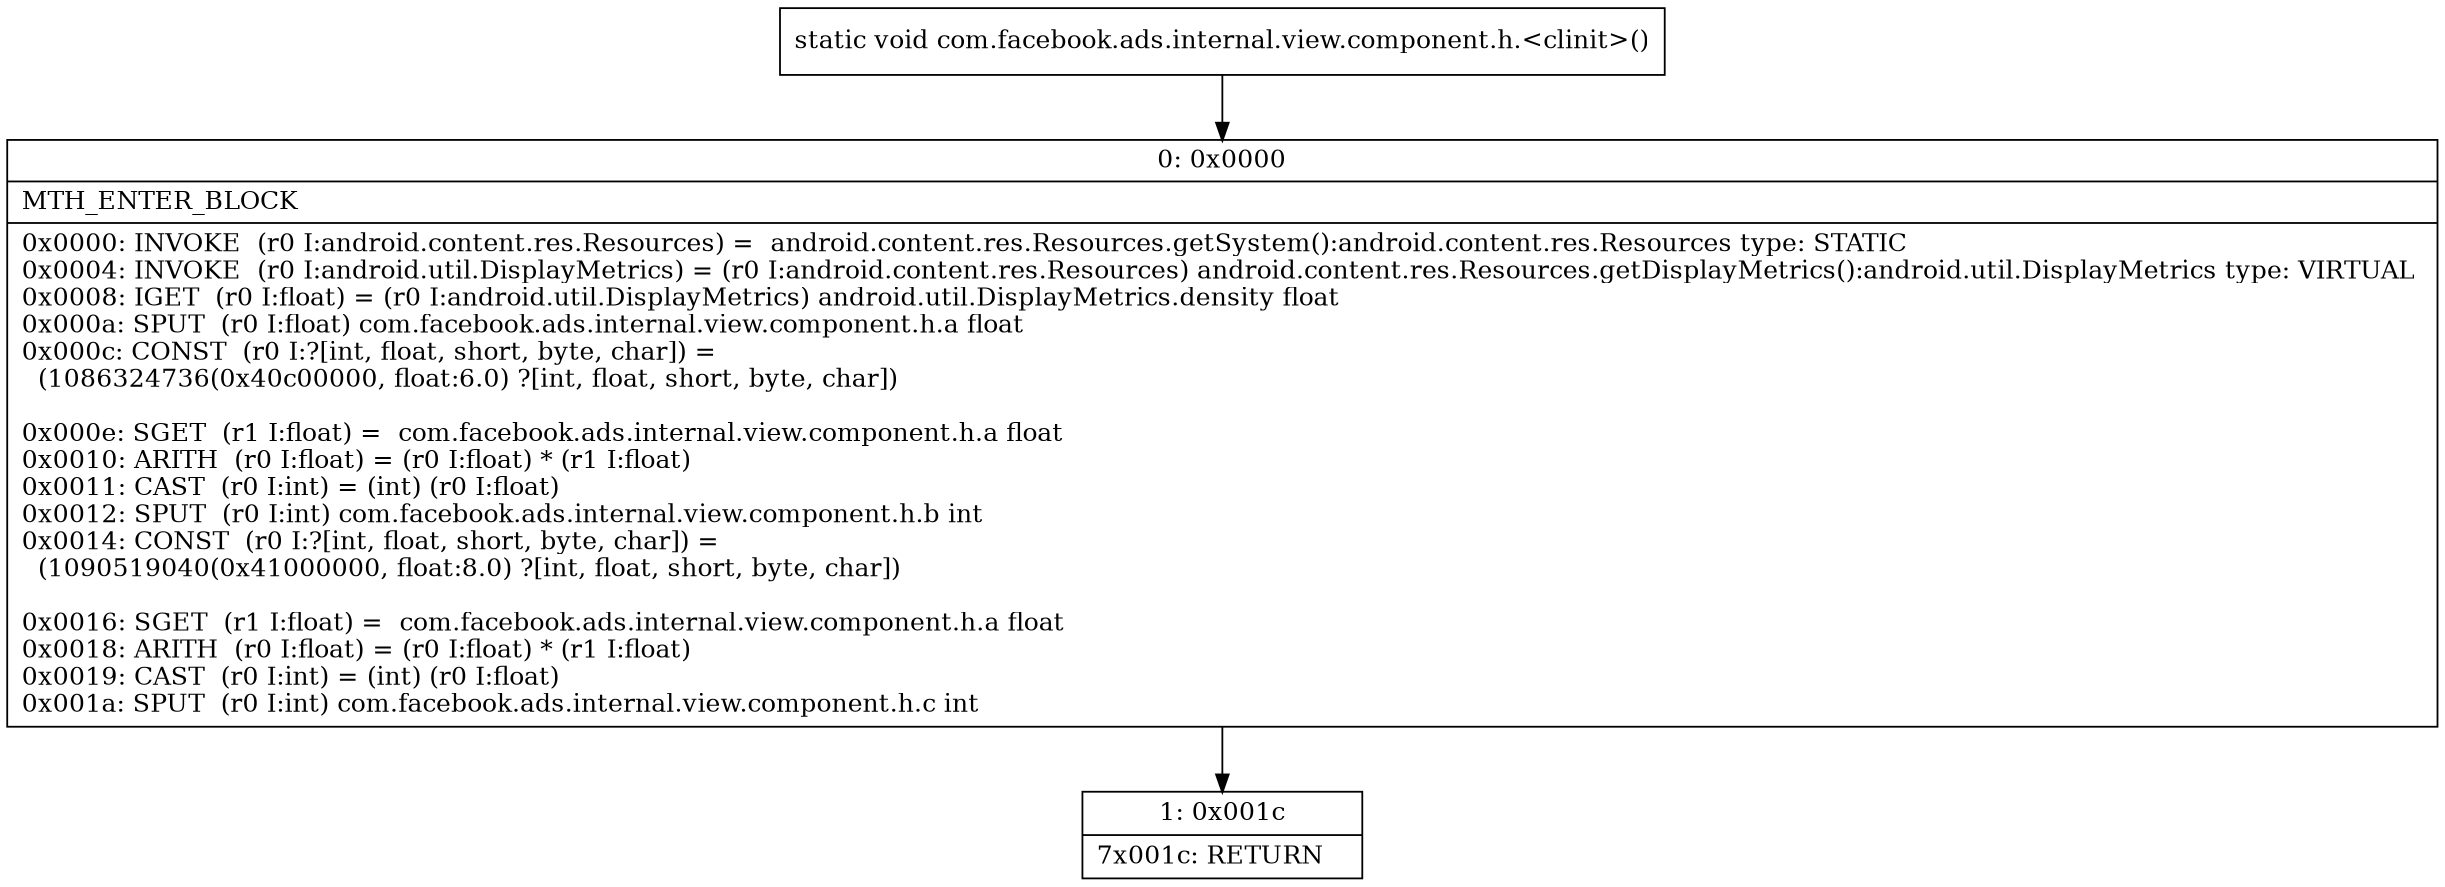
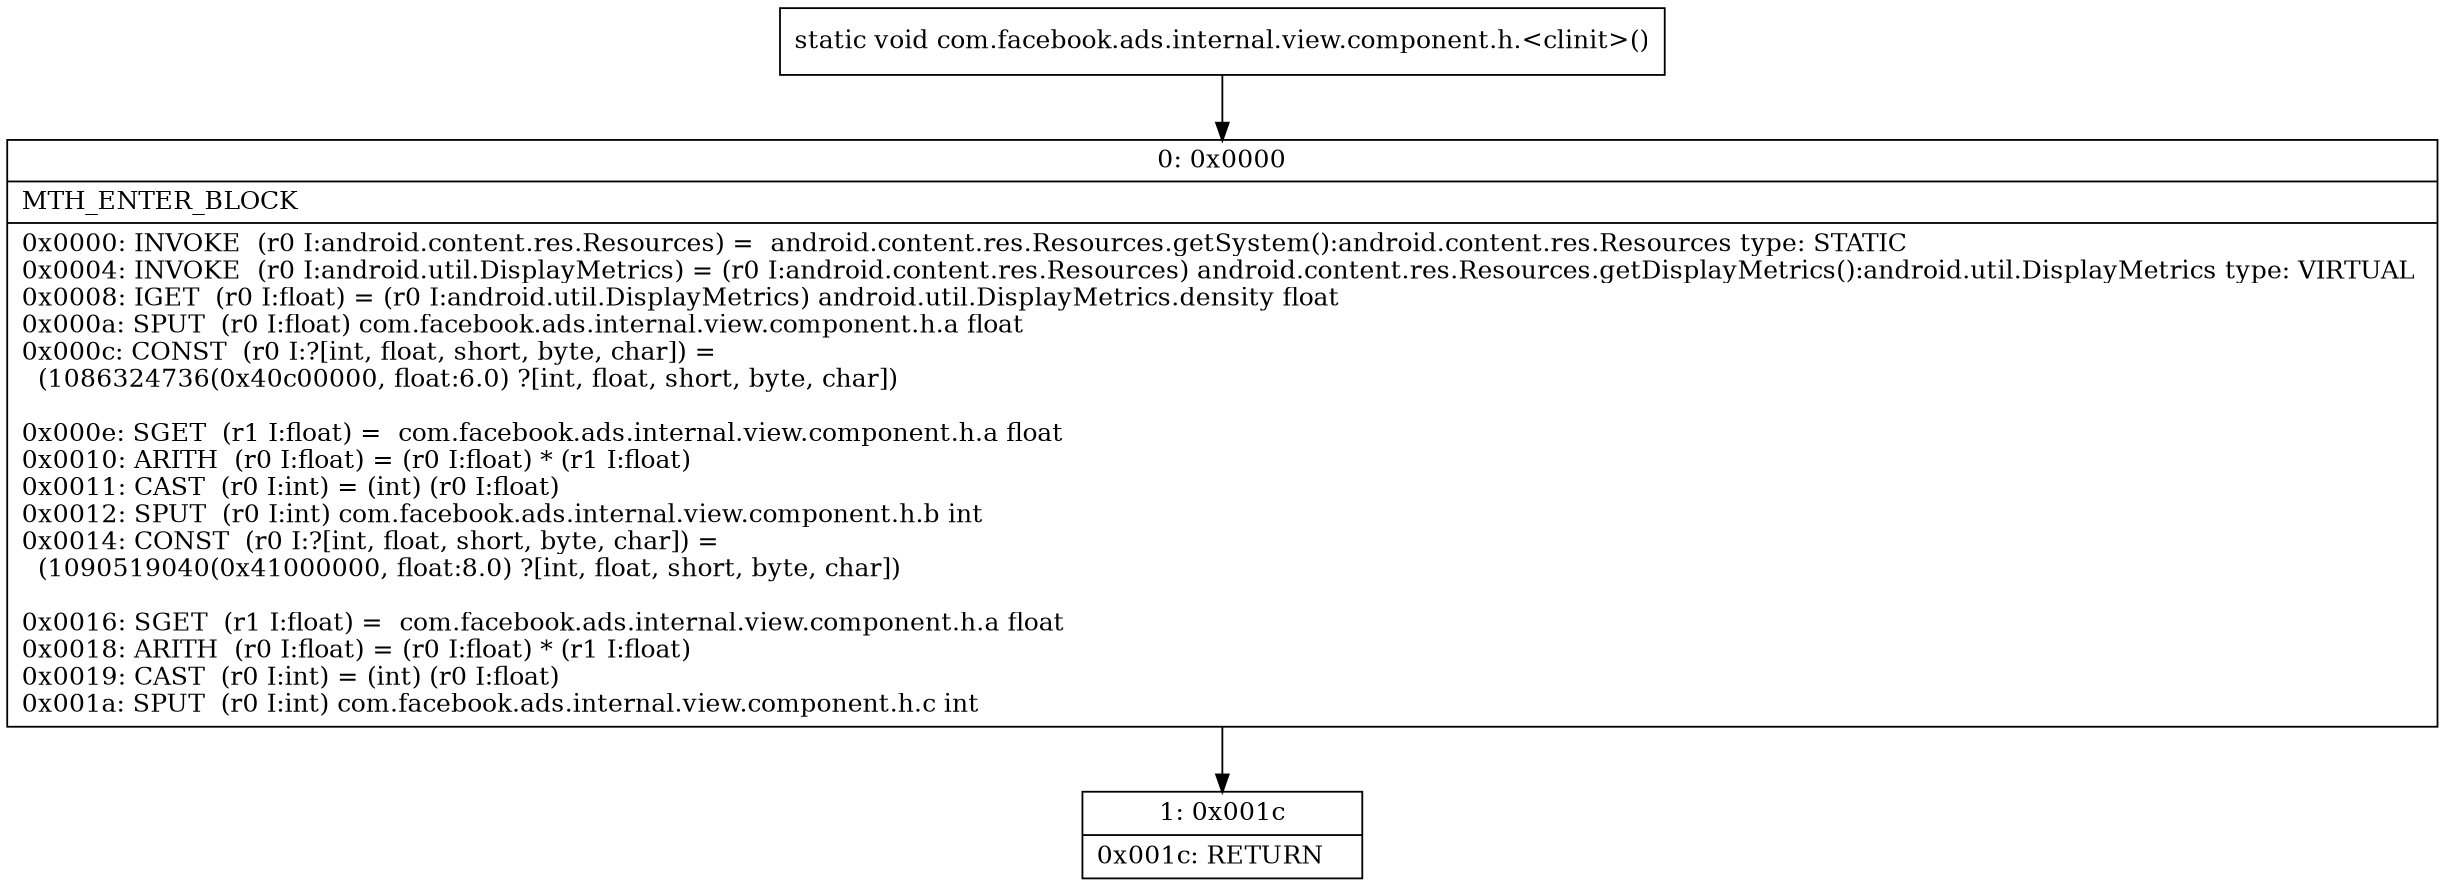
  digraph {
    node [shape=record]
    n1 [label="{0\:\ 0x0000|MTH_ENTER_BLOCK\l|0x0000: INVOKE  (r0 I:android.content.res.Resources) =  android.content.res.Resources.getSystem():android.content.res.Resources type: STATIC \l0x0004: INVOKE  (r0 I:android.util.DisplayMetrics) = (r0 I:android.content.res.Resources) android.content.res.Resources.getDisplayMetrics():android.util.DisplayMetrics type: VIRTUAL \l0x0008: IGET  (r0 I:float) = (r0 I:android.util.DisplayMetrics) android.util.DisplayMetrics.density float \l0x000a: SPUT  (r0 I:float) com.facebook.ads.internal.view.component.h.a float \l0x000c: CONST  (r0 I:?[int, float, short, byte, char]) = \l  (1086324736(0x40c00000, float:6.0) ?[int, float, short, byte, char])\l \l0x000e: SGET  (r1 I:float) =  com.facebook.ads.internal.view.component.h.a float \l0x0010: ARITH  (r0 I:float) = (r0 I:float) * (r1 I:float) \l0x0011: CAST  (r0 I:int) = (int) (r0 I:float) \l0x0012: SPUT  (r0 I:int) com.facebook.ads.internal.view.component.h.b int \l0x0014: CONST  (r0 I:?[int, float, short, byte, char]) = \l  (1090519040(0x41000000, float:8.0) ?[int, float, short, byte, char])\l \l0x0016: SGET  (r1 I:float) =  com.facebook.ads.internal.view.component.h.a float \l0x0018: ARITH  (r0 I:float) = (r0 I:float) * (r1 I:float) \l0x0019: CAST  (r0 I:int) = (int) (r0 I:float) \l0x001a: SPUT  (r0 I:int) com.facebook.ads.internal.view.component.h.c int \l}"]
-   n2 [label="{1\:\ 0x001c|7x001c: RETURN   \l}"]
+   n2 [label="{1\:\ 0x001c|0x001c: RETURN   \l}"]
    n3 [label="{static void com.facebook.ads.internal.view.component.h.\<clinit\>() }"]
    n1 -> n2
    n3 -> n1
  }
